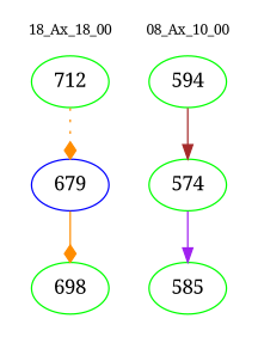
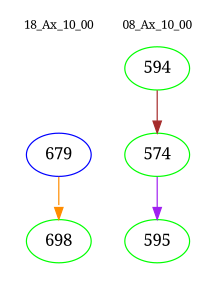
  digraph {
    fontname="Noto Serif"
    node [color=green fontname="Noto Serif"]
    edge [arrowhead=diamond color=darkorange fontname="Noto Serif" style=solid]
-   n1 [label=712]
    n2 [color=blue label=679]
    n3 [label=698]
    n4 [label=594]
    n5 [label=574]
-   n6 [label=585]
+   n6 [label=595]
    subgraph cluster_1 {
      color=white
      fontsize=10
-     label="18_Ax_18_00"
-     n1
+     label="18_Ax_10_00"
      n2
      n3
    }
    subgraph cluster_2 {
      color=white
      fontsize=10
      label="08_Ax_10_00"
      n4
      n5
      n6
    }
-   n1 -> n2 [style=dotted]
-   n2 -> n3
+   n2 -> n3 [arrowhead=normal]
    n4 -> n5 [arrowhead=normal color=brown]
    n5 -> n6 [arrowhead=normal color=purple]
  }
